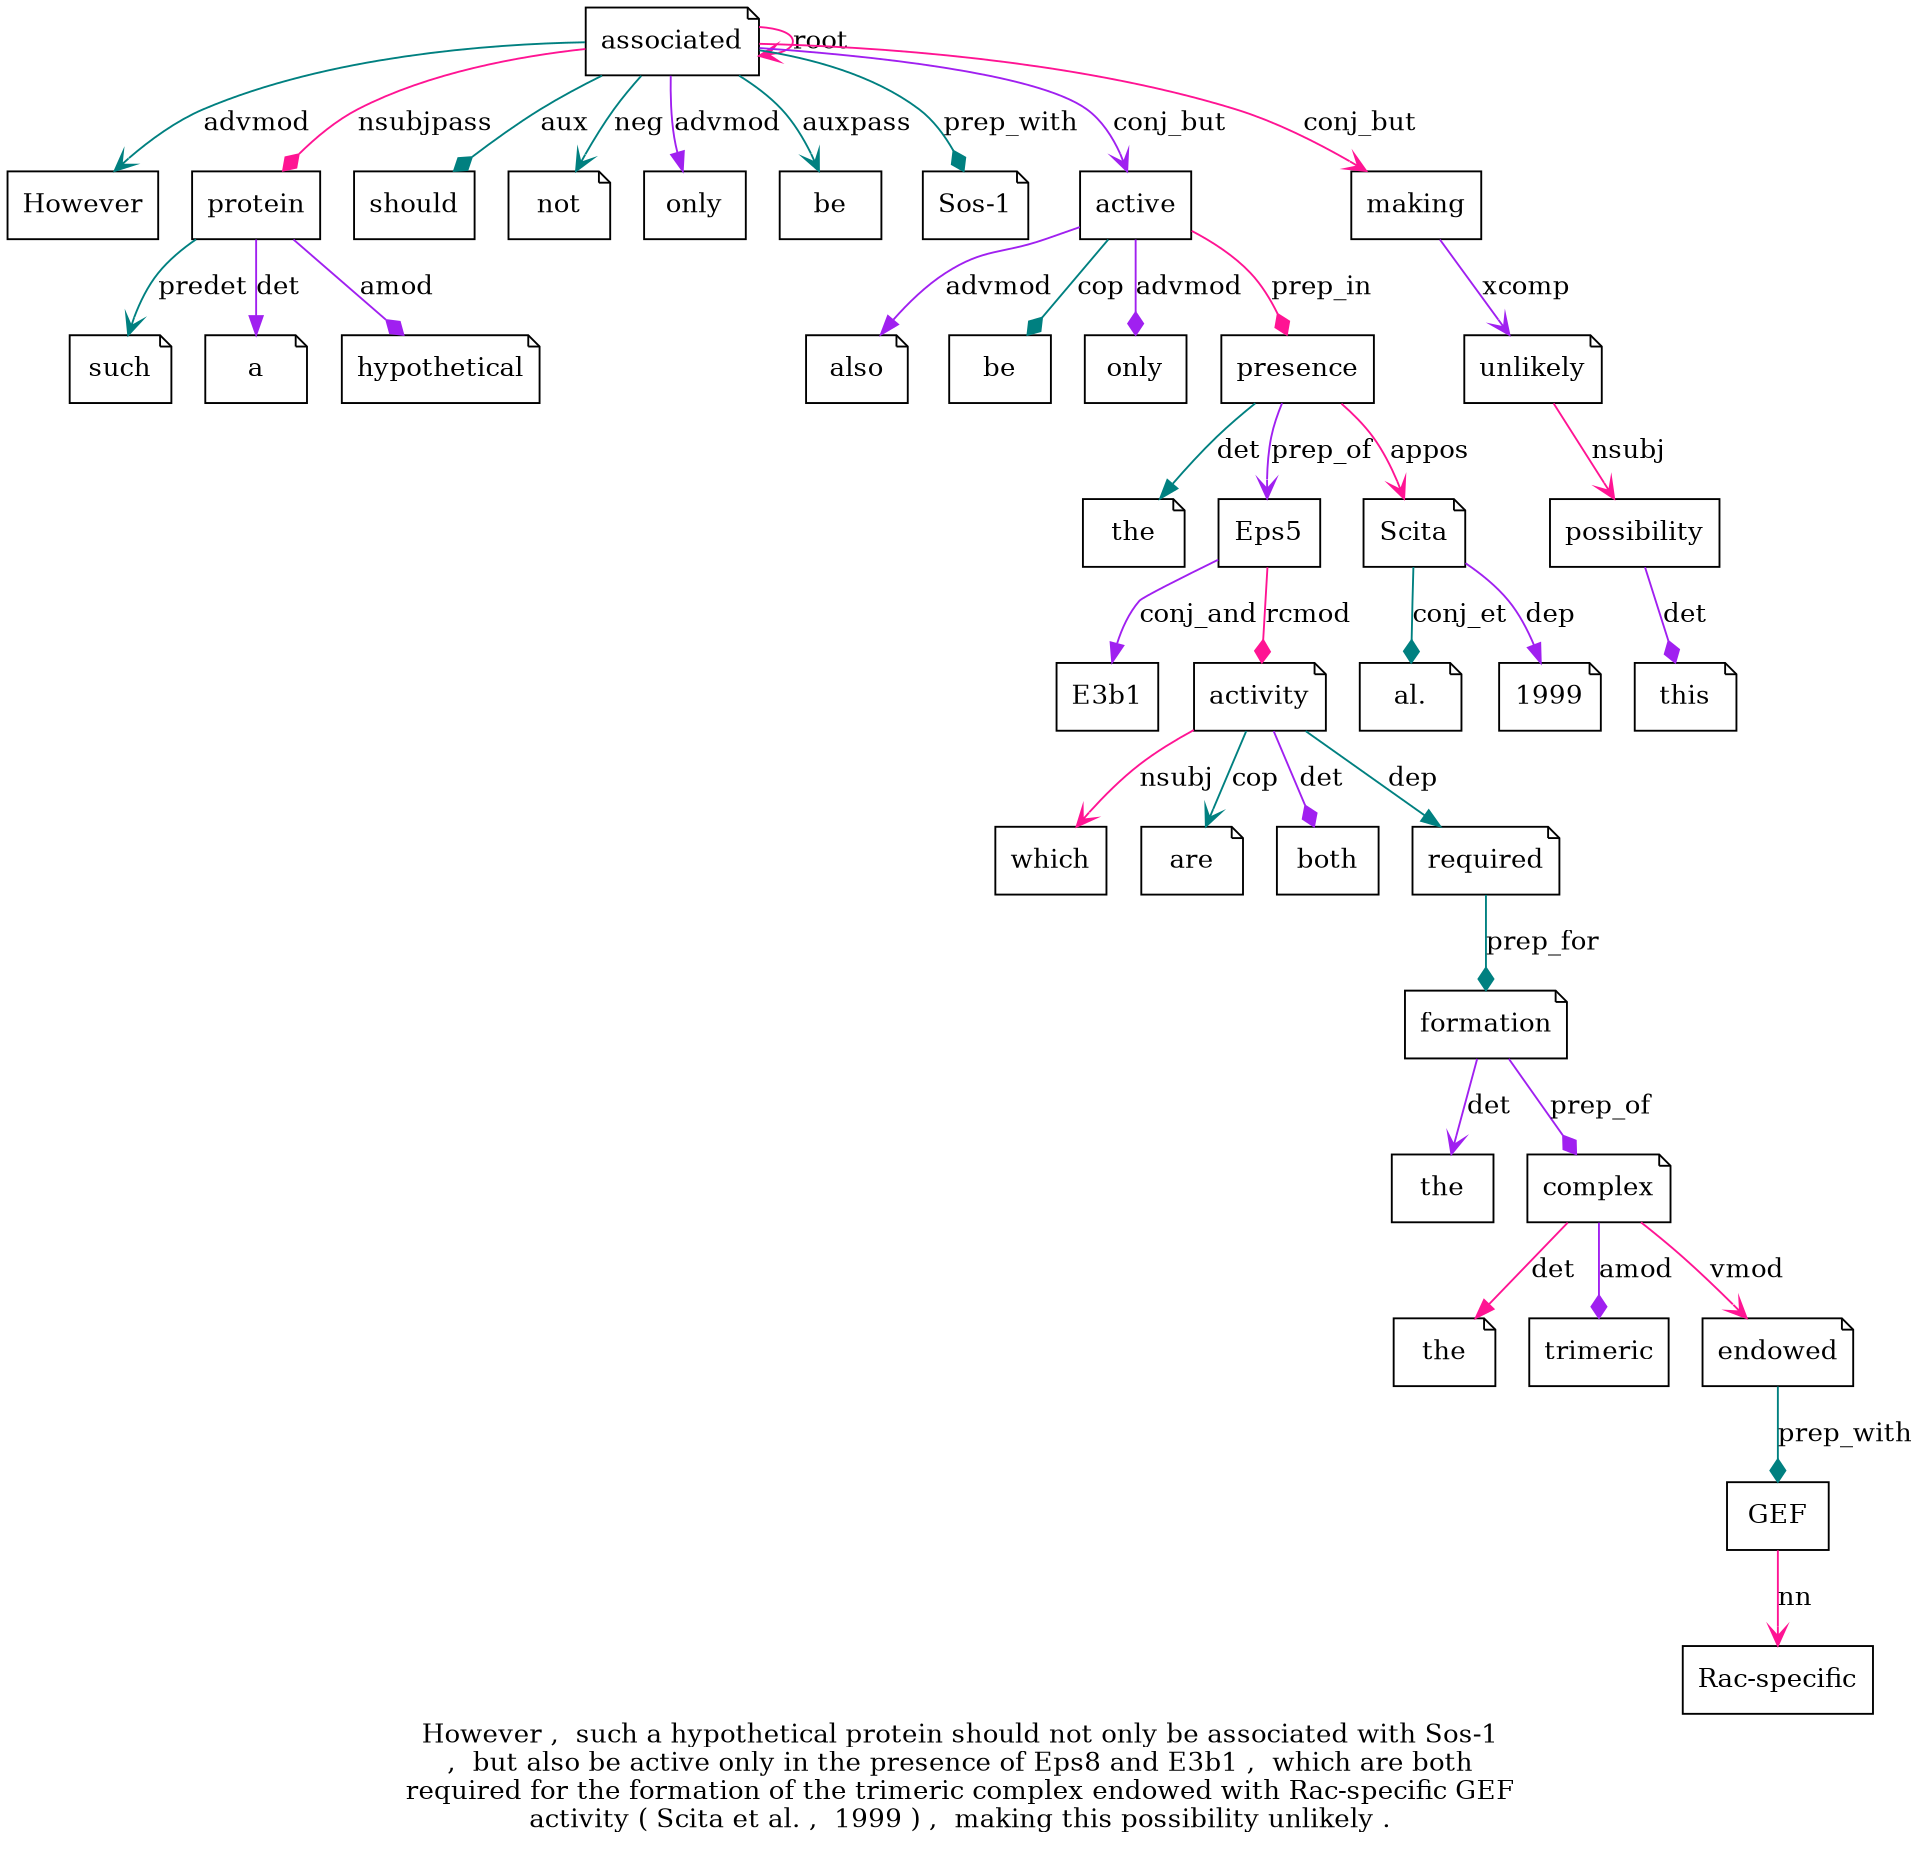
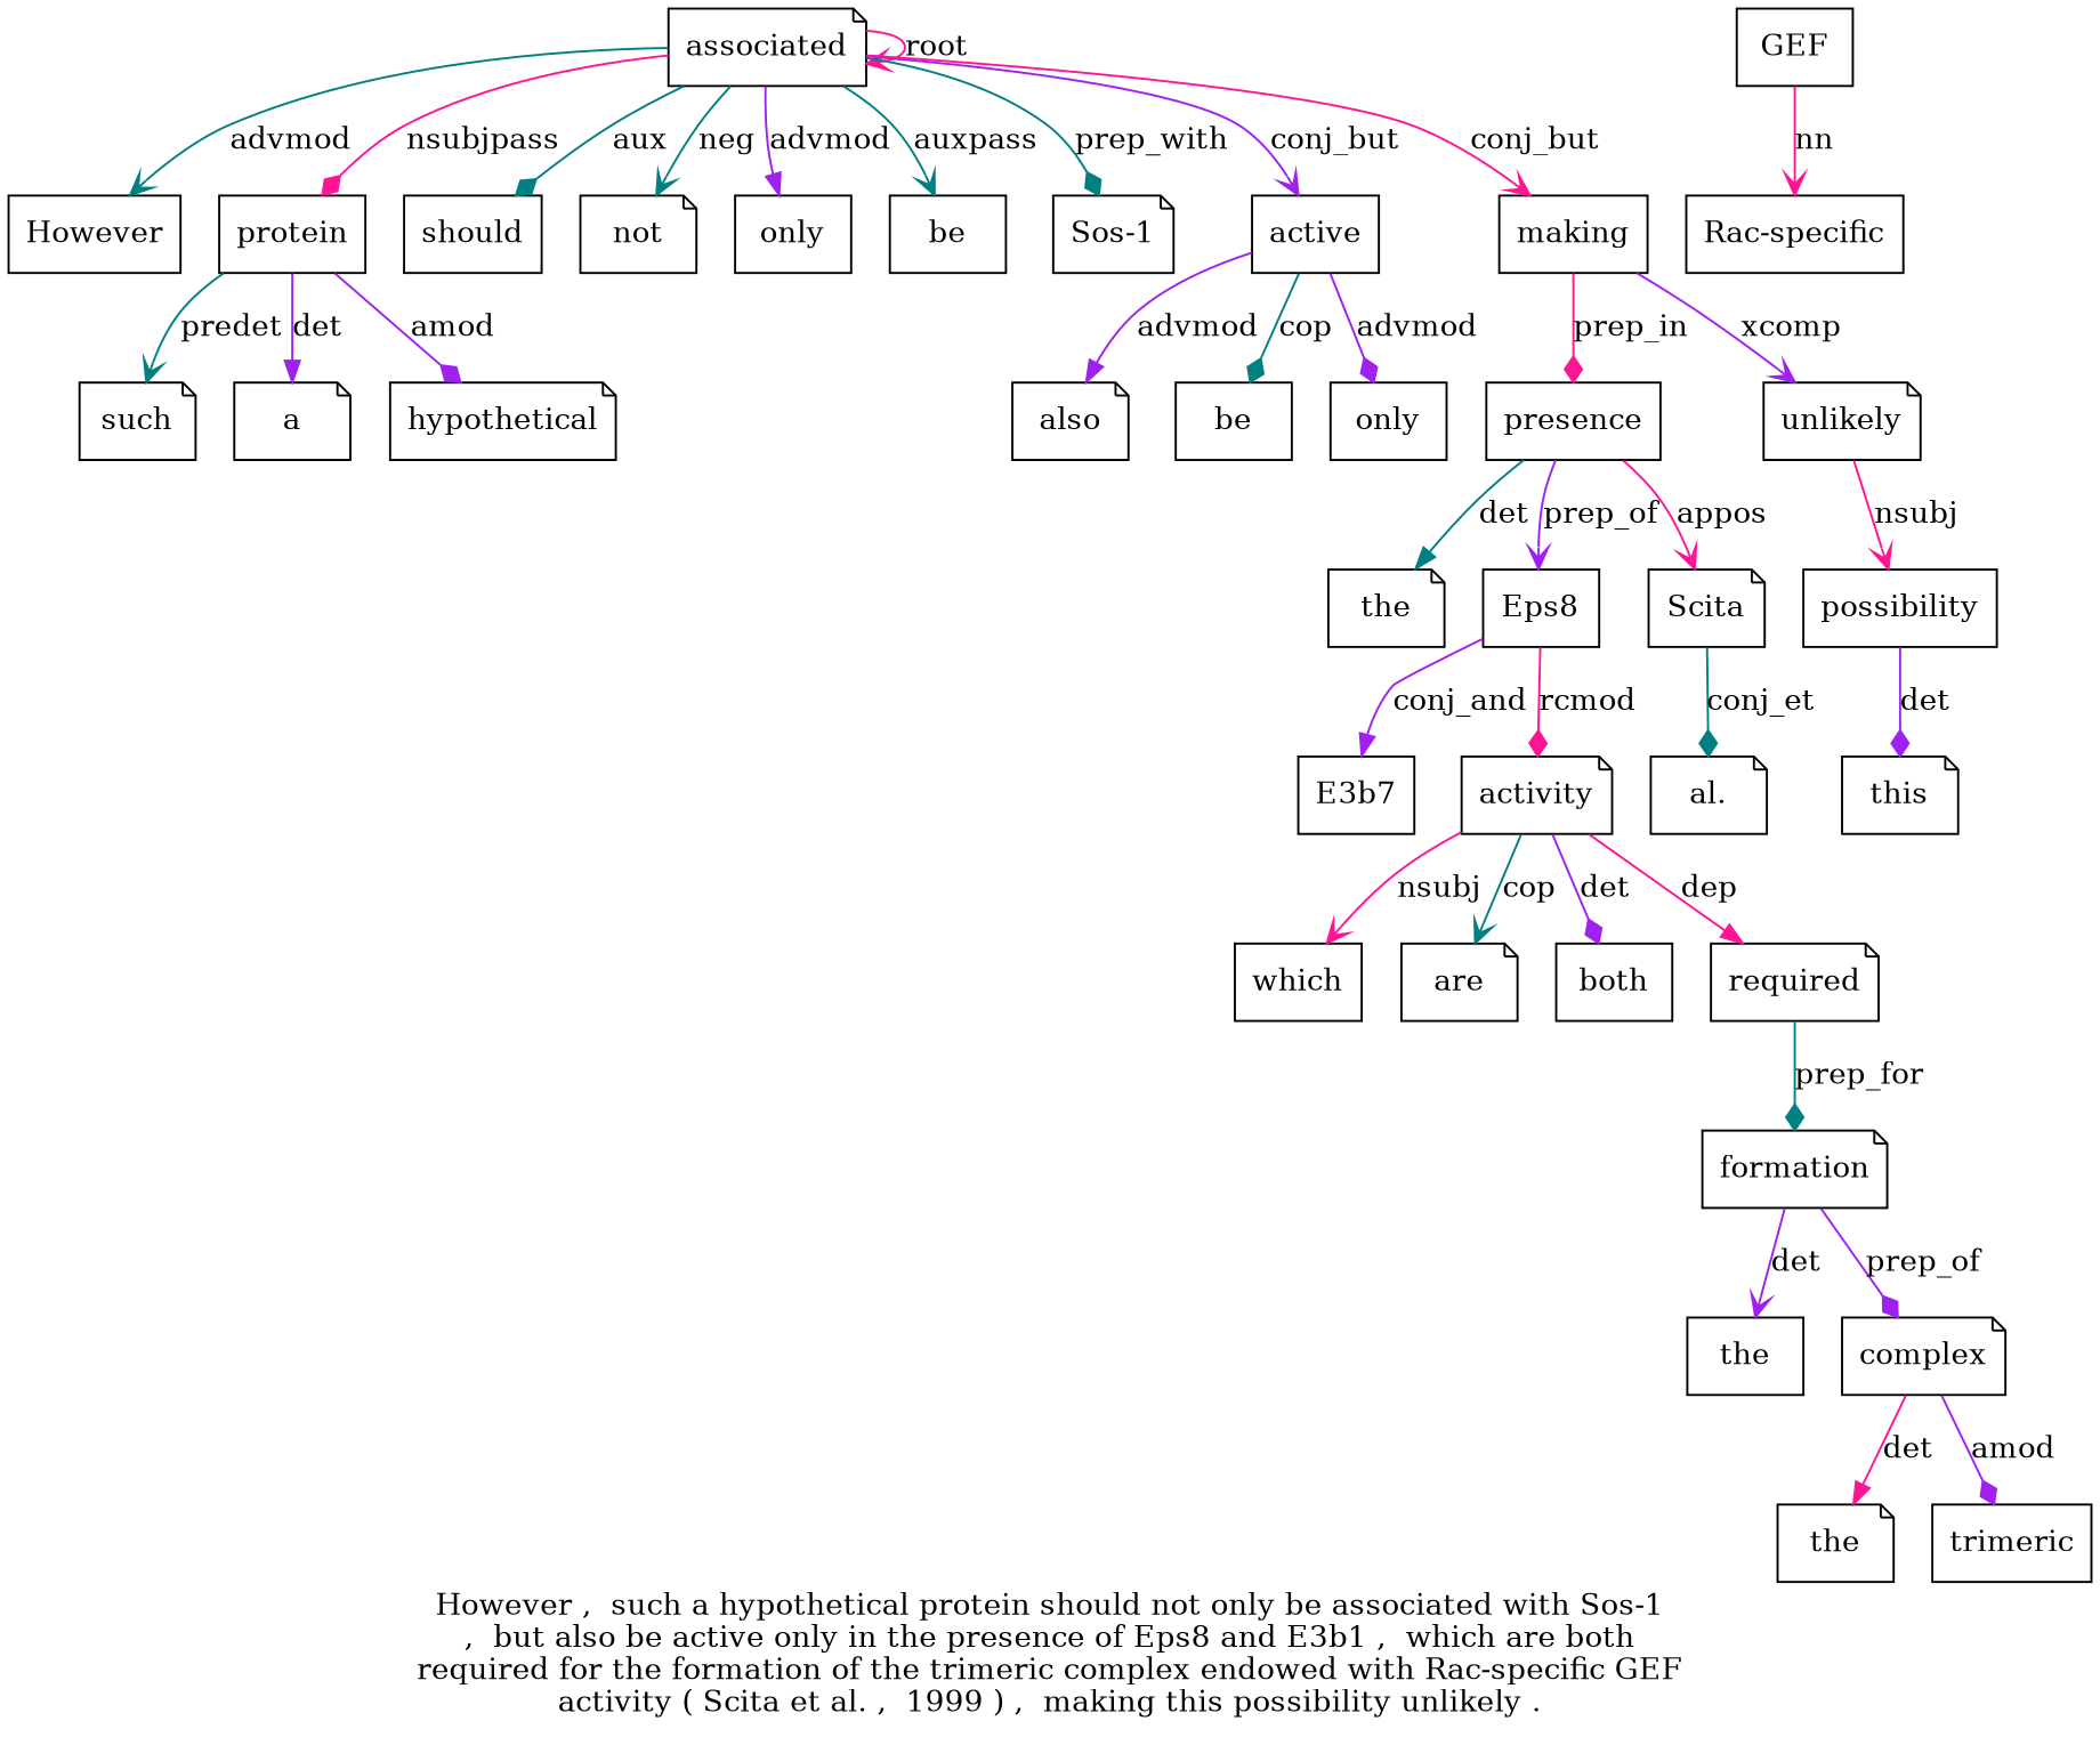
  digraph {
    label="However ,  such a hypothetical protein should not only be associated with Sos-1\n,  but also be active only in the presence of Eps8 and E3b1 ,  which are both\nrequired for the formation of the trimeric complex endowed with Rac-specific GEF\nactivity ( Scita et al. ,  1999 ) ,  making this possibility unlikely ."
    node [fillcolor=white shape=note style=filled]
    edge [arrowhead=vee color=purple]
    n1 [label=associated]
    n2 [label=However shape=box]
    n3 [label=protein shape=box]
    n4 [label=should shape=box]
    n5 [label=not]
    n6 [label=only shape=box]
    n7 [label=be shape=box]
    n8 [label="Sos-1"]
    n9 [label=active shape=box]
    n10 [label=making shape=box]
    n11 [label=such]
    n12 [label=a]
    n13 [label=hypothetical]
    n14 [label=also]
    n15 [label=be shape=box]
    n16 [label=only shape=box]
    n17 [label=presence shape=box]
    n18 [label=unlikely]
    n19 [label=the]
-   n20 [label=Eps5 shape=box]
+   n20 [label=Eps8 shape=box]
    n21 [label=Scita]
-   n22 [label=E3b1 shape=box]
+   n22 [label=E3b7 shape=box]
    n23 [label=activity]
    n24 [label="al."]
-   n25 [label=1999]
    n26 [label=which shape=box]
    n27 [label=are]
    n28 [label=both shape=box]
    n29 [label=required]
    n30 [label=formation]
    n31 [label=the shape=box]
    n32 [label=complex]
    n33 [label=the]
    n34 [label=trimeric shape=box]
-   n35 [label=endowed]
    n36 [label=GEF shape=box]
    n37 [label="Rac-specific" shape=box]
    n38 [label=possibility shape=box]
    n39 [label=this]
    n1 -> n1 [color=deeppink label=root]
    n1 -> n2 [color=teal label=advmod]
    n1 -> n3 [arrowhead=diamond color=deeppink label=nsubjpass]
    n1 -> n4 [arrowhead=diamond color=teal label=aux]
    n1 -> n5 [color=teal label=neg]
    n1 -> n6 [arrowhead=normal label=advmod]
    n1 -> n7 [color=teal label=auxpass]
    n1 -> n8 [arrowhead=diamond color=teal label=prep_with]
    n1 -> n9 [label=conj_but]
    n1 -> n10 [color=deeppink label=conj_but]
    n3 -> n11 [color=teal label=predet]
    n3 -> n12 [arrowhead=normal label=det]
    n3 -> n13 [arrowhead=diamond label=amod]
    n9 -> n14 [arrowhead=normal label=advmod]
    n9 -> n15 [arrowhead=diamond color=teal label=cop]
    n9 -> n16 [arrowhead=diamond label=advmod]
-   n9 -> n17 [arrowhead=diamond color=deeppink label=prep_in]
+   n10 -> n17 [arrowhead=diamond color=deeppink label=prep_in]
    n10 -> n18 [label=xcomp]
    n17 -> n19 [arrowhead=normal color=teal label=det]
    n17 -> n20 [label=prep_of]
    n17 -> n21 [color=deeppink label=appos]
    n18 -> n38 [color=deeppink label=nsubj]
    n20 -> n22 [arrowhead=normal label=conj_and]
    n20 -> n23 [arrowhead=diamond color=deeppink label=rcmod]
    n21 -> n24 [arrowhead=diamond color=teal label=conj_et]
-   n21 -> n25 [arrowhead=normal label=dep]
    n23 -> n26 [color=deeppink label=nsubj]
    n23 -> n27 [color=teal label=cop]
    n23 -> n28 [arrowhead=diamond label=det]
-   n23 -> n29 [arrowhead=normal color=teal label=dep]
+   n23 -> n29 [arrowhead=normal color=deeppink label=dep]
    n29 -> n30 [arrowhead=diamond color=teal label=prep_for]
    n30 -> n31 [label=det]
    n30 -> n32 [arrowhead=diamond label=prep_of]
    n32 -> n33 [arrowhead=normal color=deeppink label=det]
    n32 -> n34 [arrowhead=diamond label=amod]
-   n32 -> n35 [color=deeppink label=vmod]
-   n35 -> n36 [arrowhead=diamond color=teal label=prep_with]
    n36 -> n37 [color=deeppink label=nn]
    n38 -> n39 [arrowhead=diamond label=det]
  }
